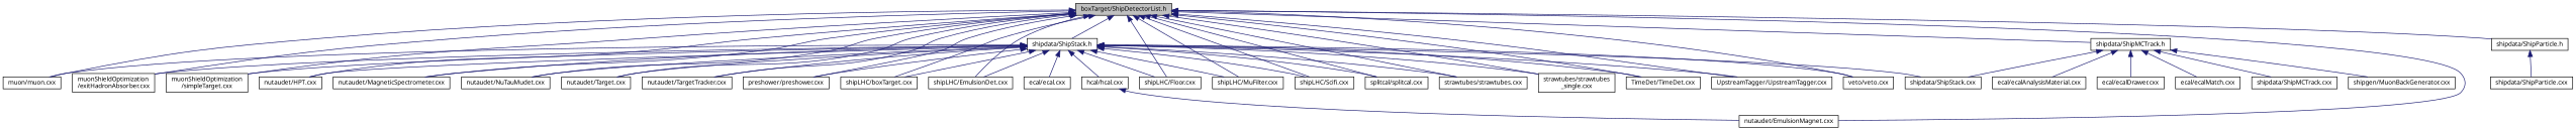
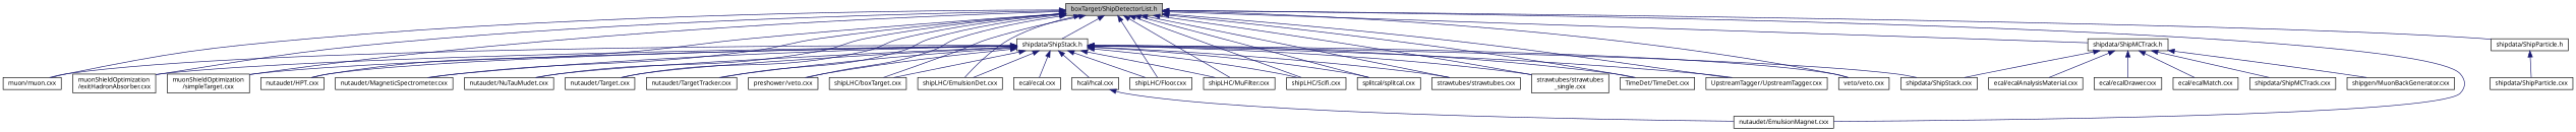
  digraph {
    fontname="Noto Sans"
    node [color=black fillcolor=white fontname="Noto Sans" fontsize=10 shape=record style=filled]
    edge [color=midnightblue dir=back fontname="Noto Sans" fontsize=10 labelfontname=Helvetica labelfontsize=10 style=solid]
    n1 [fillcolor=grey75 fontcolor=black height=0.2 label="boxTarget/ShipDetectorList.h" width=0.4]
    n2 [height=0.2 label="muon/muon.cxx" width=0.4]
    n3 [height=0.2 label="muonShieldOptimization\l/exitHadronAbsorber.cxx" width=0.4]
    n4 [height=0.2 label="muonShieldOptimization\l/simpleTarget.cxx" width=0.4]
    n5 [height=0.2 label="nutaudet/EmulsionMagnet.cxx" width=0.4]
    n6 [height=0.2 label="nutaudet/HPT.cxx" width=0.4]
    n7 [height=0.2 label="nutaudet/MagneticSpectrometer.cxx" width=0.4]
    n8 [height=0.2 label="nutaudet/NuTauMudet.cxx" width=0.4]
    n9 [height=0.2 label="nutaudet/Target.cxx" width=0.4]
    n10 [height=0.2 label="nutaudet/TargetTracker.cxx" width=0.4]
-   n11 [height=0.2 label="preshower/preshower.cxx" width=0.4]
+   n11 [height=0.2 label="preshower/veto.cxx" width=0.4]
    n12 [height=0.2 label="shipdata/ShipMCTrack.h" width=0.4]
    n13 [height=0.2 label="shipdata/ShipParticle.h" width=0.4]
    n14 [height=0.2 label="shipdata/ShipStack.h" width=0.4]
    n15 [height=0.2 label="shipLHC/boxTarget.cxx" width=0.4]
    n16 [height=0.2 label="shipLHC/EmulsionDet.cxx" width=0.4]
    n17 [height=0.2 label="shipLHC/Floor.cxx" width=0.4]
    n18 [height=0.2 label="shipLHC/MuFilter.cxx" width=0.4]
    n19 [height=0.2 label="shipLHC/Scifi.cxx" width=0.4]
    n20 [height=0.2 label="splitcal/splitcal.cxx" width=0.4]
    n21 [height=0.2 label="strawtubes/strawtubes.cxx" width=0.4]
    n22 [height=0.2 label="strawtubes/strawtubes\l_single.cxx" width=0.4]
    n23 [height=0.2 label="TimeDet/TimeDet.cxx" width=0.4]
    n24 [height=0.2 label="UpstreamTagger/UpstreamTagger.cxx" width=0.4]
    n25 [height=0.2 label="veto/veto.cxx" width=0.4]
    n26 [height=0.2 label="ecal/ecalAnalysisMaterial.cxx" width=0.4]
    n27 [height=0.2 label="ecal/ecalDrawer.cxx" width=0.4]
    n28 [height=0.2 label="ecal/ecalMatch.cxx" width=0.4]
    n29 [height=0.2 label="shipdata/ShipMCTrack.cxx" width=0.4]
    n30 [height=0.2 label="shipdata/ShipStack.cxx" width=0.4]
    n31 [height=0.2 label="shipgen/MuonBackGenerator.cxx" width=0.4]
    n32 [height=0.2 label="shipdata/ShipParticle.cxx" width=0.4]
    n33 [height=0.2 label="ecal/ecal.cxx" width=0.4]
    n34 [height=0.2 label="hcal/hcal.cxx" width=0.4]
    n1 -> n2
    n1 -> n3
    n1 -> n4
    n1 -> n5
    n1 -> n6
    n1 -> n7
    n1 -> n8
    n1 -> n9
    n1 -> n10
    n1 -> n11
    n1 -> n12
    n1 -> n13
    n1 -> n14
    n1 -> n15
    n1 -> n16
    n1 -> n17
    n1 -> n18
    n1 -> n19
    n1 -> n20
    n1 -> n21
    n1 -> n22
    n1 -> n23
    n1 -> n24
    n1 -> n25
    n12 -> n26
    n12 -> n27
    n12 -> n28
    n12 -> n29
    n12 -> n30
    n12 -> n31
    n13 -> n32
    n14 -> n2
    n14 -> n3
    n14 -> n4
    n14 -> n6
    n14 -> n7
    n14 -> n8
    n14 -> n9
    n14 -> n10
    n14 -> n11
    n14 -> n15
    n14 -> n16
    n14 -> n17
    n14 -> n18
    n14 -> n19
    n14 -> n20
    n14 -> n21
    n14 -> n22
    n14 -> n23
    n14 -> n24
    n14 -> n25
    n14 -> n30
    n14 -> n33
    n14 -> n34
    n34 -> n5
  }
